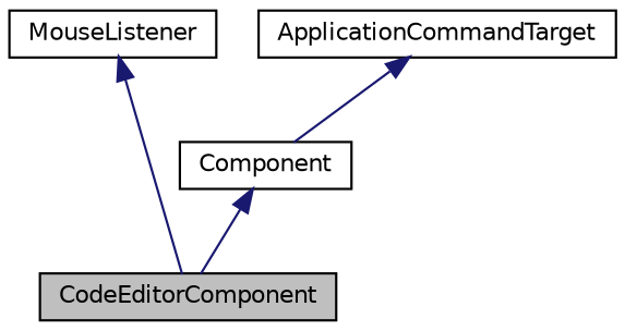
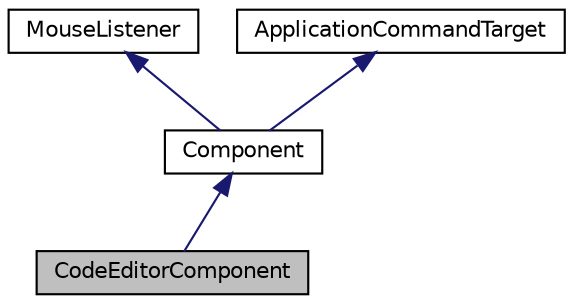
  digraph {
    node [color=black fontname=Helvetica fontsize=10 shape=record]
    edge [color=midnightblue dir=back fontname=Helvetica fontsize=10 labelfontname=Helvetica labelfontsize=10 style=solid]
    n1 [fillcolor=grey75 fontcolor=black height=0.2 label=CodeEditorComponent style=filled width=0.4]
    n2 [height=0.2 label=Component width=0.4]
    n3 [height=0.2 label=MouseListener width=0.4]
    n4 [height=0.2 label=ApplicationCommandTarget width=0.4]
    n2 -> n1
-   n3 -> n1
+   n3 -> n2
    n4 -> n2
  }
